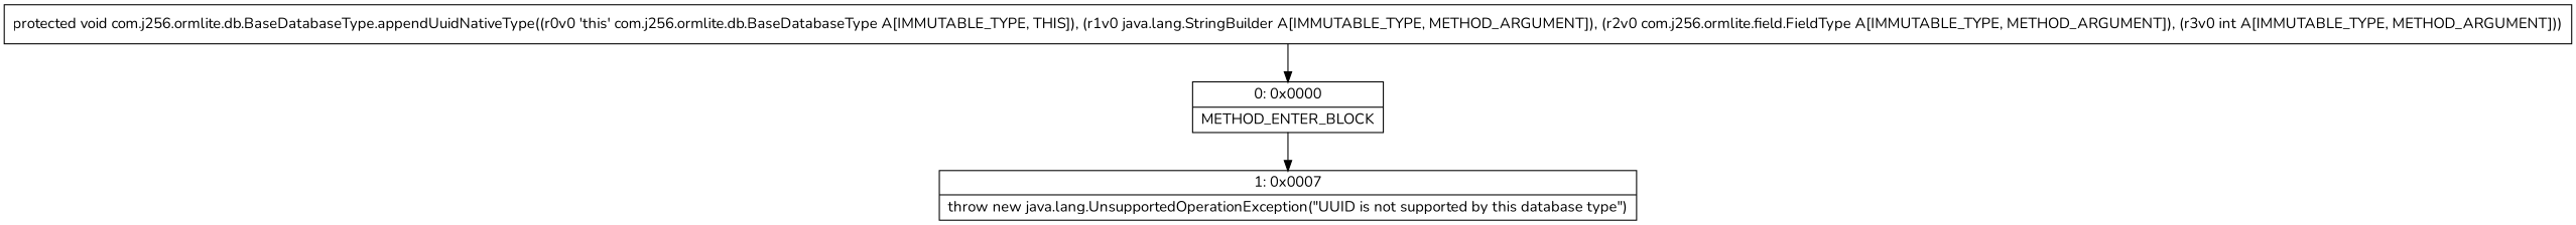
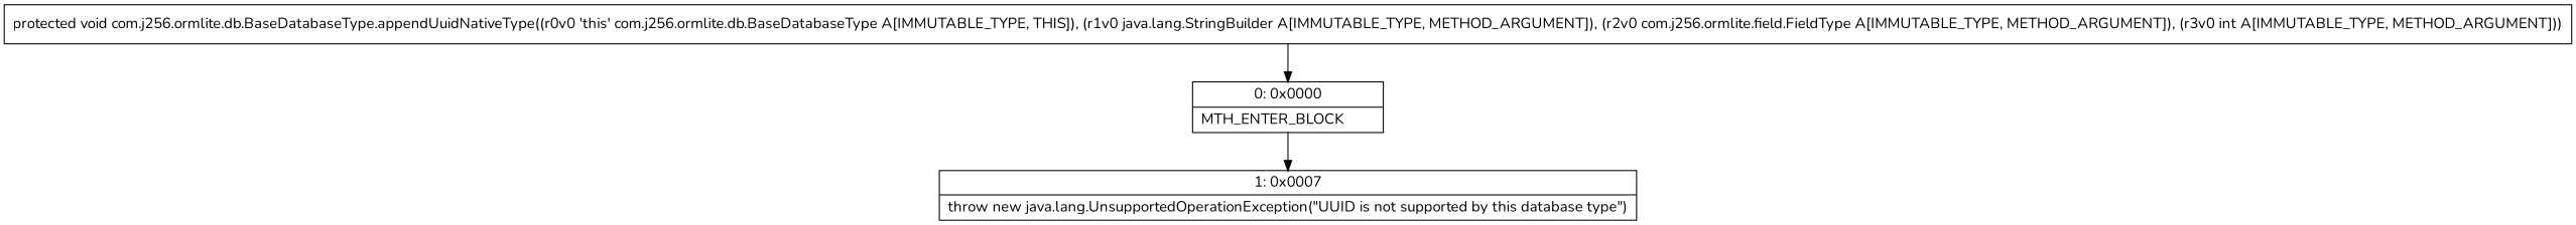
  digraph {
    fontname=Nunito
    node [shape=record fontname=Nunito]
    edge [fontname=Nunito]
-   n1 [label="{0\:\ 0x0000|METHOD_ENTER_BLOCK\l}"]
+   n1 [label="{0\:\ 0x0000|MTH_ENTER_BLOCK\l}"]
    n2 [label="{1\:\ 0x0007|throw new java.lang.UnsupportedOperationException(\"UUID is not supported by this database type\")\l}"]
    n3 [label="{protected void com.j256.ormlite.db.BaseDatabaseType.appendUuidNativeType((r0v0 'this' com.j256.ormlite.db.BaseDatabaseType A[IMMUTABLE_TYPE, THIS]), (r1v0 java.lang.StringBuilder A[IMMUTABLE_TYPE, METHOD_ARGUMENT]), (r2v0 com.j256.ormlite.field.FieldType A[IMMUTABLE_TYPE, METHOD_ARGUMENT]), (r3v0 int A[IMMUTABLE_TYPE, METHOD_ARGUMENT])) }"]
    n1 -> n2
    n3 -> n1
  }
